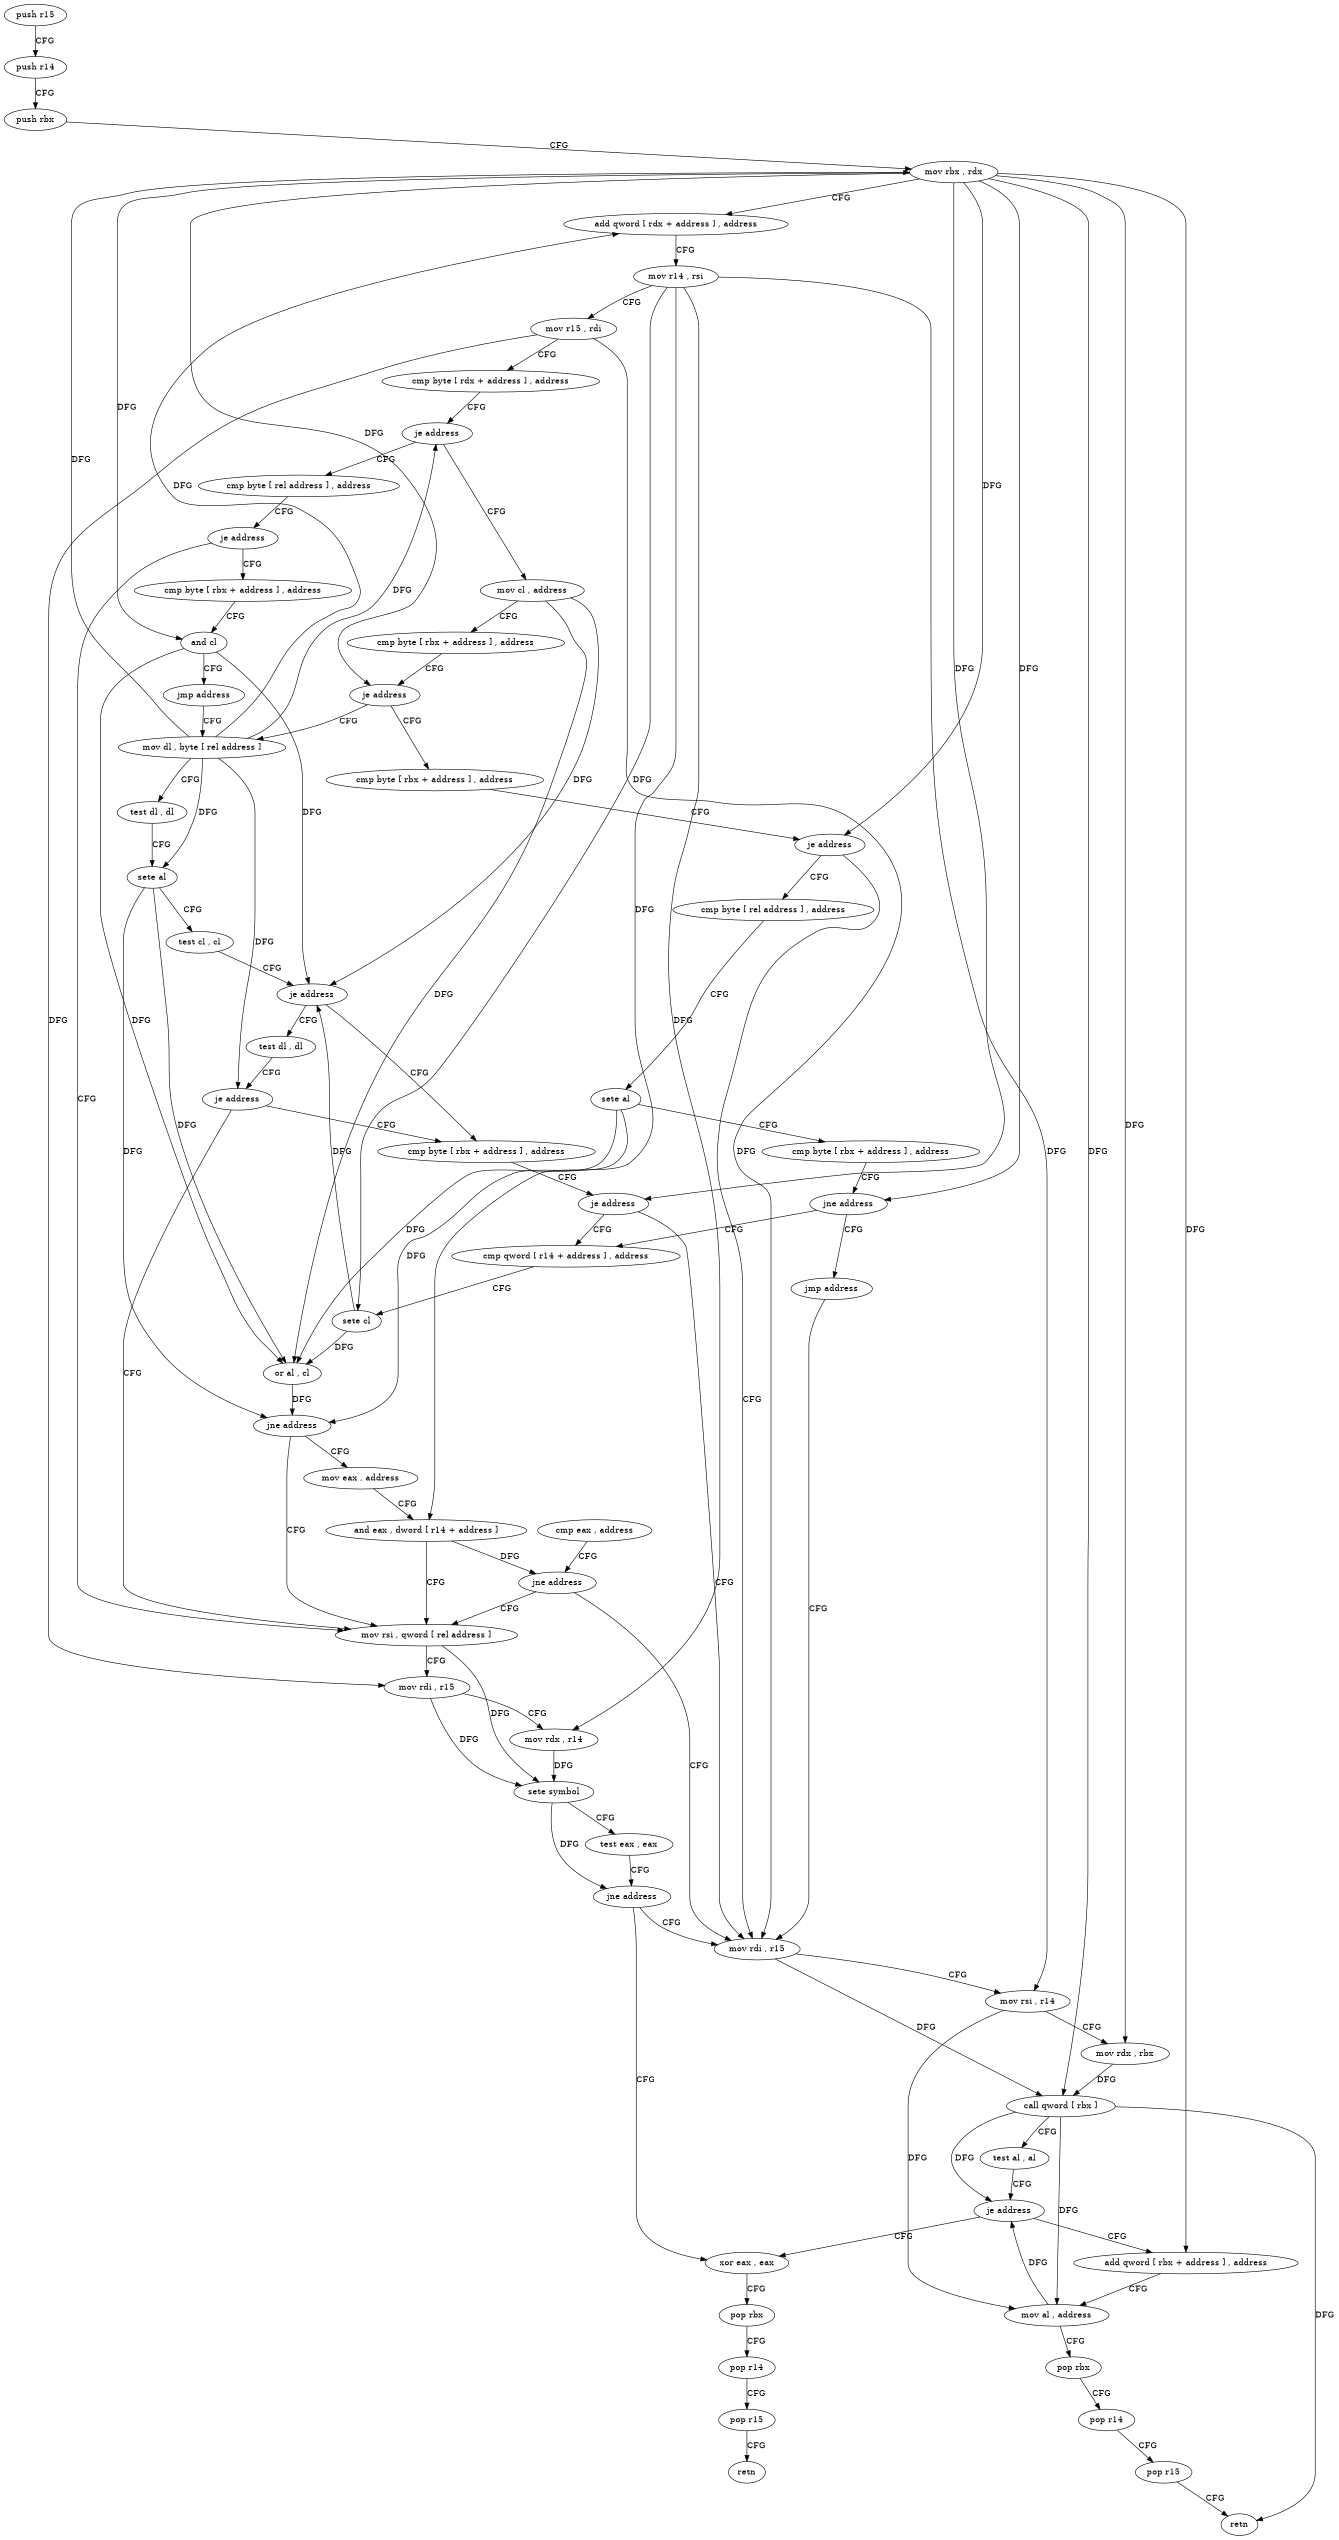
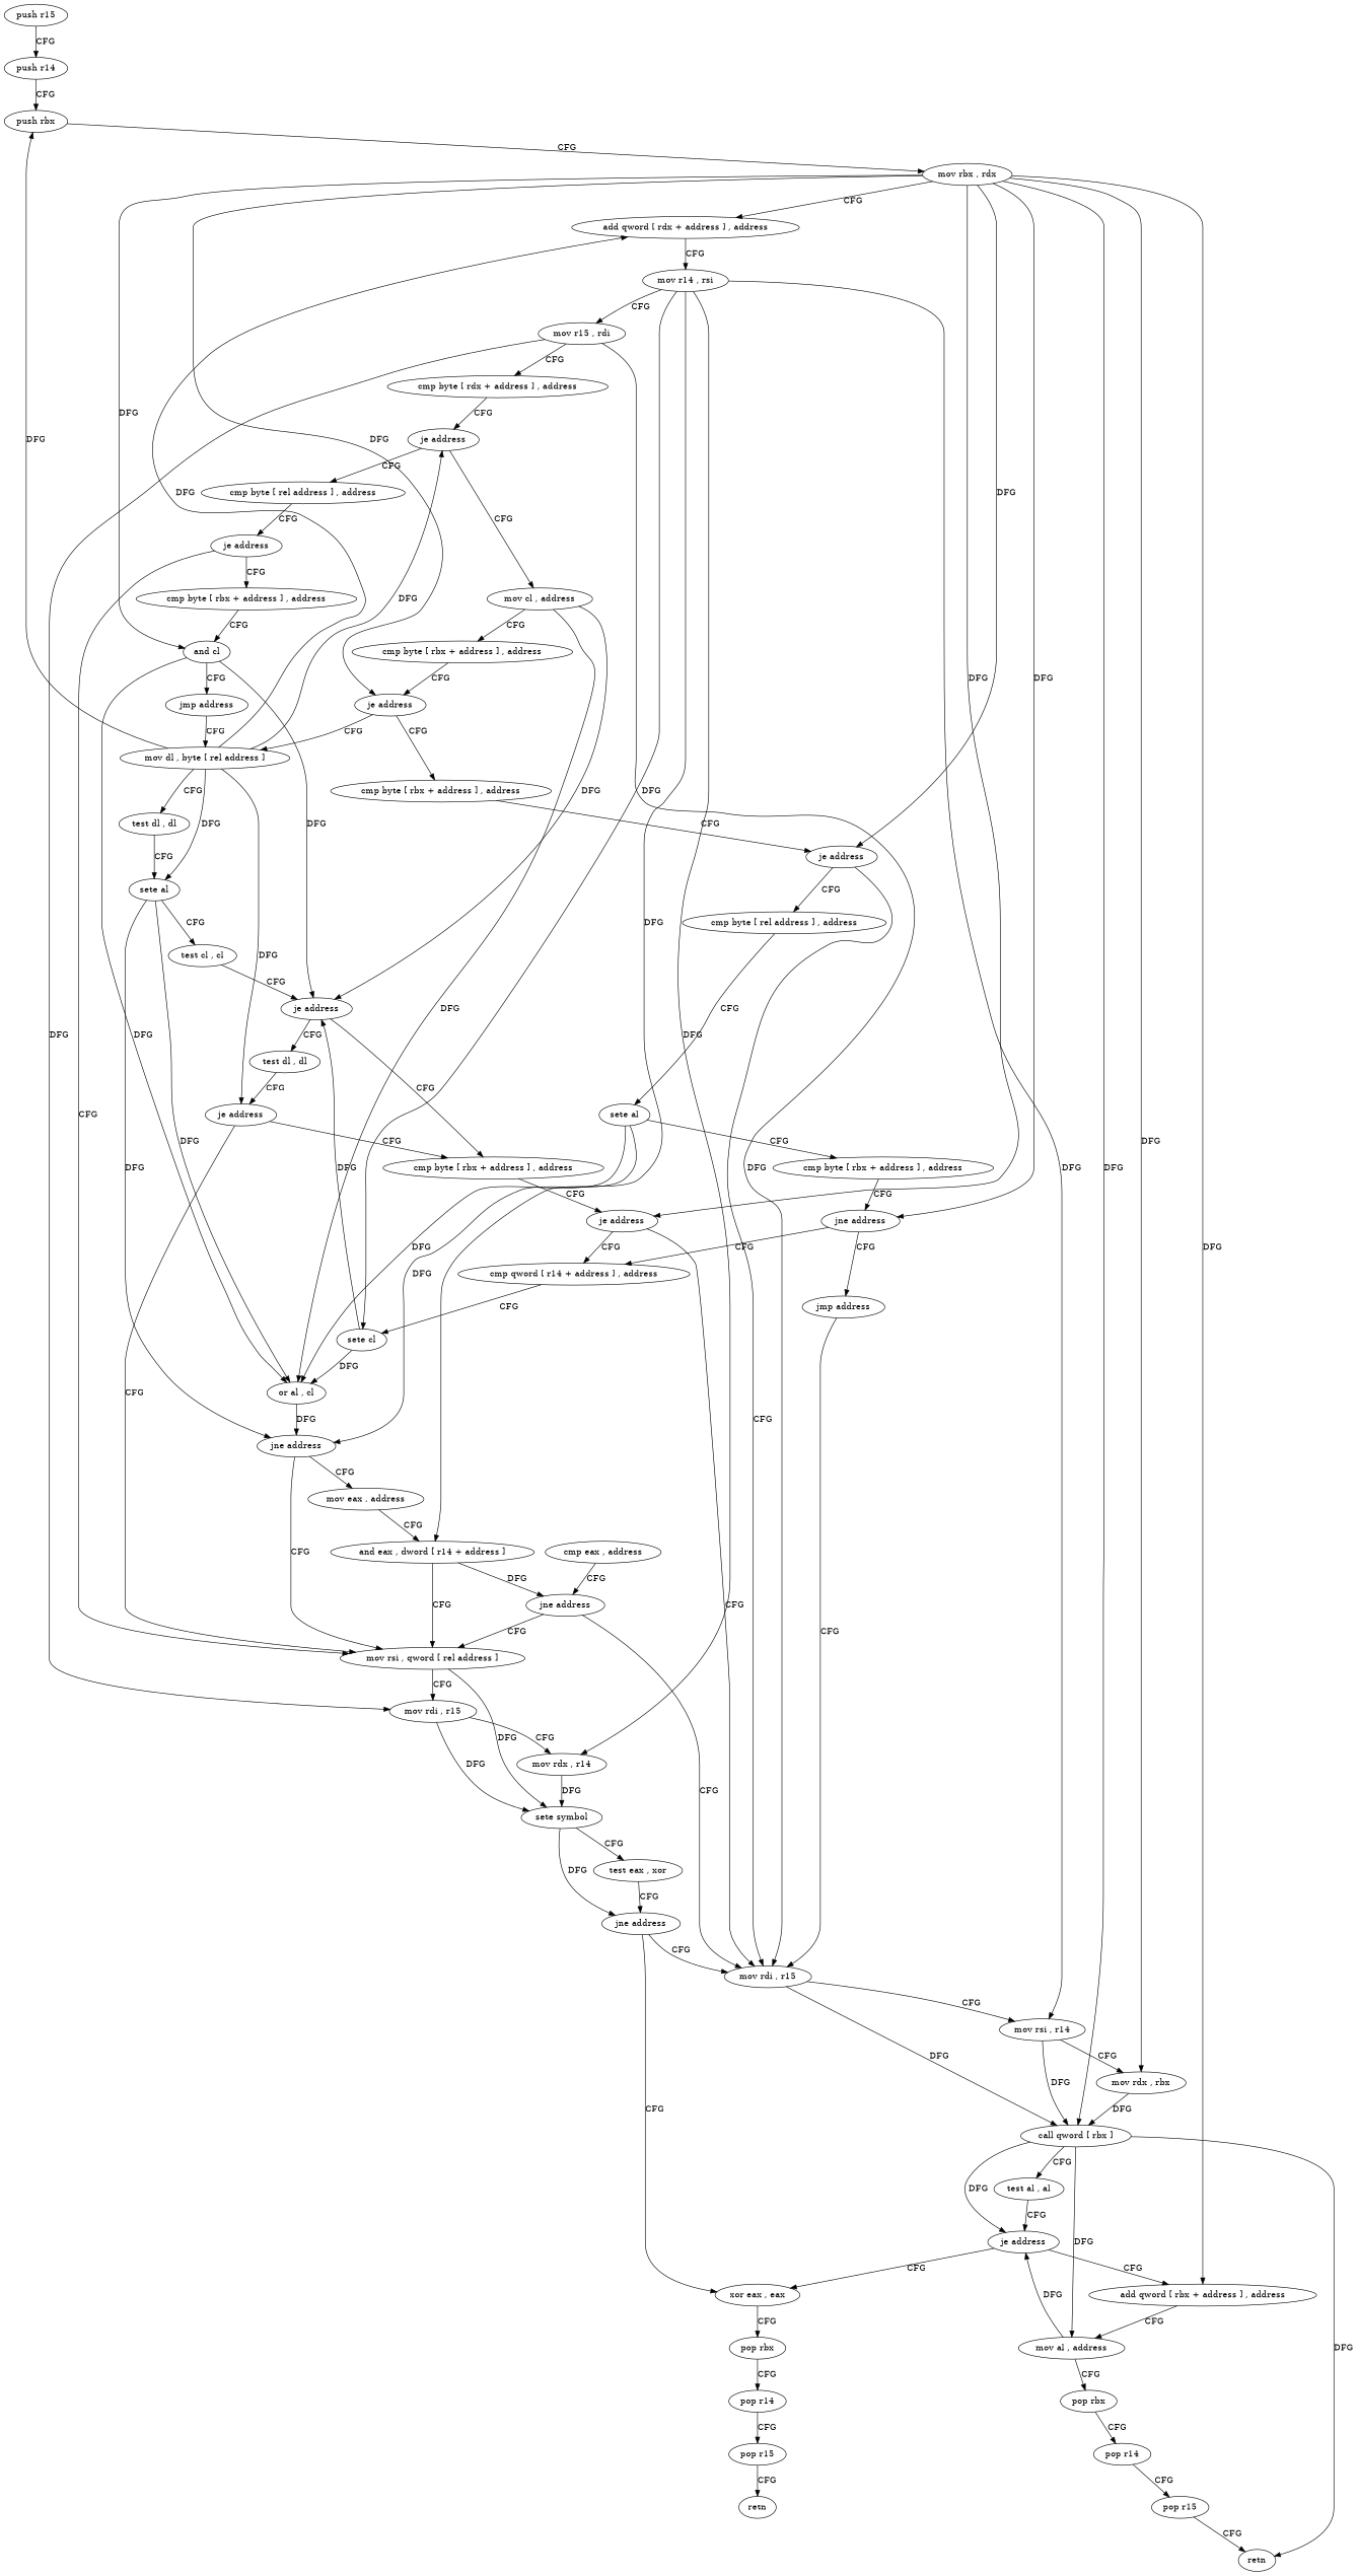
  digraph {
    n1 [label="push r15"]
    n2 [label="push r14"]
    n3 [label="push rbx"]
    n4 [label="mov rbx , rdx"]
    n5 [label="add qword [ rdx + address ] , address"]
    n6 [label="je address"]
    n7 [label="je address"]
    n8 [label="and cl"]
    n9 [label="mov rdx , rbx"]
    n10 [label="call qword [ rbx ]"]
    n11 [label="add qword [ rbx + address ] , address"]
    n12 [label="jne address"]
    n13 [label="je address"]
    n14 [label="mov r14 , rsi"]
    n15 [label="cmp byte [ rbx + address ] , address"]
    n16 [label="mov dl , byte [ rel address ]"]
    n17 [label="mov rdi , r15"]
    n18 [label="cmp byte [ rel address ] , address"]
    n19 [label="je address"]
    n20 [label="or al , cl"]
    n21 [label="jmp address"]
    n22 [label="test al , al"]
    n23 [label="je address"]
    n24 [label="mov al , address"]
    n25 [label=retn]
    n26 [label="cmp qword [ r14 + address ] , address"]
    n27 [label="jmp address"]
    n28 [label="mov r15 , rdi"]
    n29 [label="mov rdx , r14"]
    n30 [label="mov rsi , r14"]
    n31 [label="sete cl"]
    n32 [label="and eax , dword [ r14 + address ]"]
    n33 [label="cmp byte [ rdx + address ] , address"]
    n34 [label="mov rdi , r15"]
    n35 [label="sete symbol"]
    n36 [label="mov rsi , qword [ rel address ]"]
    n37 [label="jne address"]
    n38 [label="je address"]
    n39 [label="mov cl , address"]
    n40 [label="cmp byte [ rel address ] , address"]
    n41 [label="cmp byte [ rbx + address ] , address"]
    n42 [label="je address"]
    n43 [label="cmp byte [ rbx + address ] , address"]
    n44 [label="test dl , dl"]
    n45 [label="jne address"]
    n46 [label="cmp byte [ rbx + address ] , address"]
    n47 [label="test dl , dl"]
    n48 [label="sete al"]
    n49 [label="je address"]
    n50 [label="test cl , cl"]
-   n51 [label="test eax , eax"]
+   n51 [label="test eax , xor"]
    n52 [label="jne address"]
    n53 [label="sete al"]
    n54 [label="cmp byte [ rbx + address ] , address"]
    n55 [label="mov eax , address"]
    n56 [label="xor eax , eax"]
    n57 [label="pop rbx"]
    n58 [label="pop r14"]
    n59 [label="pop rbx"]
    n60 [label="pop r15"]
    n61 [label=retn]
    n62 [label="pop r14"]
    n63 [label="pop r15"]
    n64 [label="cmp eax , address"]
    n1 -> n2 [label=CFG]
    n2 -> n3 [label=CFG]
    n3 -> n4 [label=CFG]
    n4 -> n5 [label=CFG]
    n4 -> n6 [label=DFG]
    n4 -> n7 [label=DFG]
    n4 -> n8 [label=DFG]
    n4 -> n9 [label=DFG]
    n4 -> n10 [label=DFG]
    n4 -> n11 [label=DFG]
    n4 -> n12 [label=DFG]
    n4 -> n13 [label=DFG]
    n5 -> n14 [label=CFG]
    n6 -> n15 [label=CFG]
    n6 -> n16 [label=CFG]
    n7 -> n17 [label=CFG]
    n7 -> n18 [label=CFG]
    n8 -> n19 [label=DFG]
    n8 -> n20 [label=DFG]
    n8 -> n21 [label=CFG]
    n9 -> n10 [label=DFG]
    n10 -> n22 [label=CFG]
    n10 -> n23 [label=DFG]
    n10 -> n24 [label=DFG]
    n10 -> n25 [label=DFG]
    n11 -> n24 [label=CFG]
    n12 -> n26 [label=CFG]
    n12 -> n27 [label=CFG]
    n13 -> n17 [label=CFG]
    n13 -> n26 [label=CFG]
    n14 -> n28 [label=CFG]
    n14 -> n29 [label=DFG]
    n14 -> n30 [label=DFG]
    n14 -> n31 [label=DFG]
    n14 -> n32 [label=DFG]
    n15 -> n7 [label=CFG]
-   n16 -> n4 [label=DFG]
+   n16 -> n3 [label=DFG]
    n16 -> n5 [label=DFG]
    n16 -> n38 [label=DFG]
    n16 -> n47 [label=CFG]
    n16 -> n48 [label=DFG]
    n16 -> n49 [label=DFG]
    n17 -> n10 [label=DFG]
    n17 -> n30 [label=CFG]
    n18 -> n53 [label=CFG]
    n19 -> n43 [label=CFG]
    n19 -> n44 [label=CFG]
    n20 -> n45 [label=DFG]
    n21 -> n16 [label=CFG]
    n22 -> n23 [label=CFG]
    n23 -> n11 [label=CFG]
    n23 -> n56 [label=CFG]
    n24 -> n23 [label=DFG]
    n24 -> n59 [label=CFG]
    n26 -> n31 [label=CFG]
    n27 -> n17 [label=CFG]
    n28 -> n17 [label=DFG]
    n28 -> n33 [label=CFG]
    n28 -> n34 [label=DFG]
    n29 -> n35 [label=DFG]
    n30 -> n9 [label=CFG]
-   n30 -> n24 [label=DFG]
+   n30 -> n10 [label=DFG]
    n31 -> n19 [label=DFG]
    n31 -> n20 [label=DFG]
    n32 -> n36 [label=CFG]
    n32 -> n37 [label=DFG]
    n33 -> n38 [label=CFG]
    n34 -> n29 [label=CFG]
    n34 -> n35 [label=DFG]
    n35 -> n51 [label=CFG]
    n35 -> n52 [label=DFG]
    n36 -> n34 [label=CFG]
    n36 -> n35 [label=DFG]
    n37 -> n17 [label=CFG]
    n37 -> n36 [label=CFG]
    n38 -> n39 [label=CFG]
    n38 -> n40 [label=CFG]
    n39 -> n19 [label=DFG]
    n39 -> n20 [label=DFG]
    n39 -> n41 [label=CFG]
    n40 -> n42 [label=CFG]
    n41 -> n6 [label=CFG]
    n42 -> n36 [label=CFG]
    n42 -> n46 [label=CFG]
    n43 -> n13 [label=CFG]
    n44 -> n49 [label=CFG]
    n45 -> n36 [label=CFG]
    n45 -> n55 [label=CFG]
    n46 -> n8 [label=CFG]
    n47 -> n48 [label=CFG]
    n48 -> n20 [label=DFG]
    n48 -> n45 [label=DFG]
    n48 -> n50 [label=CFG]
    n49 -> n36 [label=CFG]
    n49 -> n43 [label=CFG]
    n50 -> n19 [label=CFG]
    n51 -> n52 [label=CFG]
    n52 -> n17 [label=CFG]
    n52 -> n56 [label=CFG]
    n53 -> n20 [label=DFG]
    n53 -> n45 [label=DFG]
    n53 -> n54 [label=CFG]
    n54 -> n12 [label=CFG]
    n55 -> n32 [label=CFG]
    n56 -> n57 [label=CFG]
    n57 -> n58 [label=CFG]
    n58 -> n60 [label=CFG]
    n59 -> n62 [label=CFG]
    n60 -> n61 [label=CFG]
    n62 -> n63 [label=CFG]
    n63 -> n25 [label=CFG]
    n64 -> n37 [label=CFG]
  }
